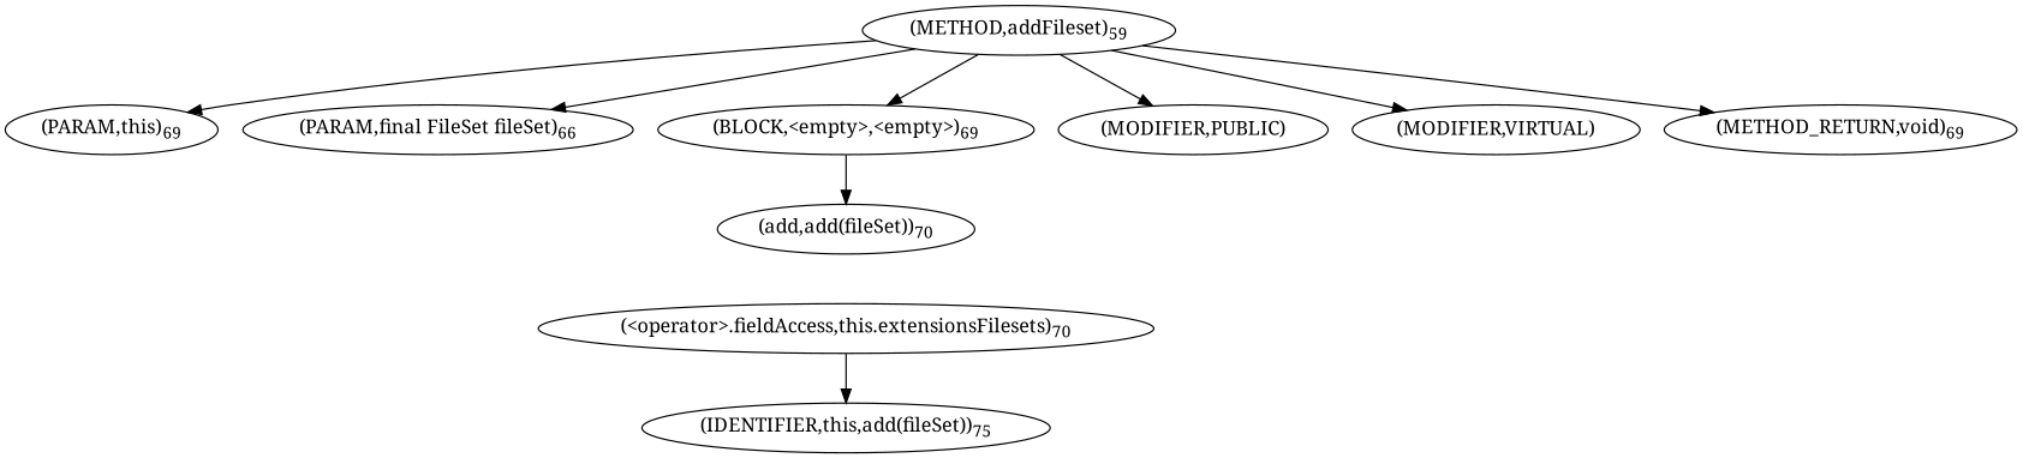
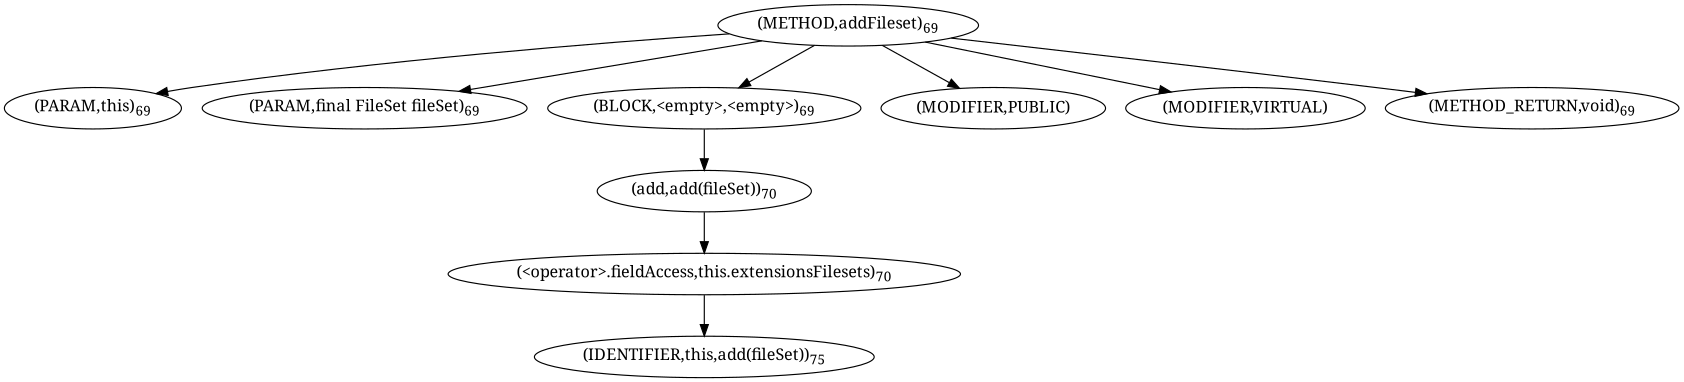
  digraph {
    fontname="Noto Serif"
    node [fontname="Noto Serif"]
    edge [fontname="Noto Serif"]
-   n1 [label=<(METHOD,addFileset)<SUB>59</SUB>>]
+   n1 [label=<(METHOD,addFileset)<SUB>69</SUB>>]
    n2 [label=<(PARAM,this)<SUB>69</SUB>>]
-   n3 [label=<(PARAM,final FileSet fileSet)<SUB>66</SUB>>]
+   n3 [label=<(PARAM,final FileSet fileSet)<SUB>69</SUB>>]
    n4 [label=<(BLOCK,&lt;empty&gt;,&lt;empty&gt;)<SUB>69</SUB>>]
    n5 [label=<(MODIFIER,PUBLIC)>]
    n6 [label=<(MODIFIER,VIRTUAL)>]
    n7 [label=<(METHOD_RETURN,void)<SUB>69</SUB>>]
    n8 [label=<(add,add(fileSet))<SUB>70</SUB>>]
    n9 [label=<(&lt;operator&gt;.fieldAccess,this.extensionsFilesets)<SUB>70</SUB>>]
    n10 [label=<(IDENTIFIER,this,add(fileSet))<SUB>75</SUB>>]
    n1 -> n2
    n1 -> n3
    n1 -> n4
    n1 -> n5
    n1 -> n6
    n1 -> n7
    n4 -> n8
+   n8 -> n9
    n9 -> n10
  }
